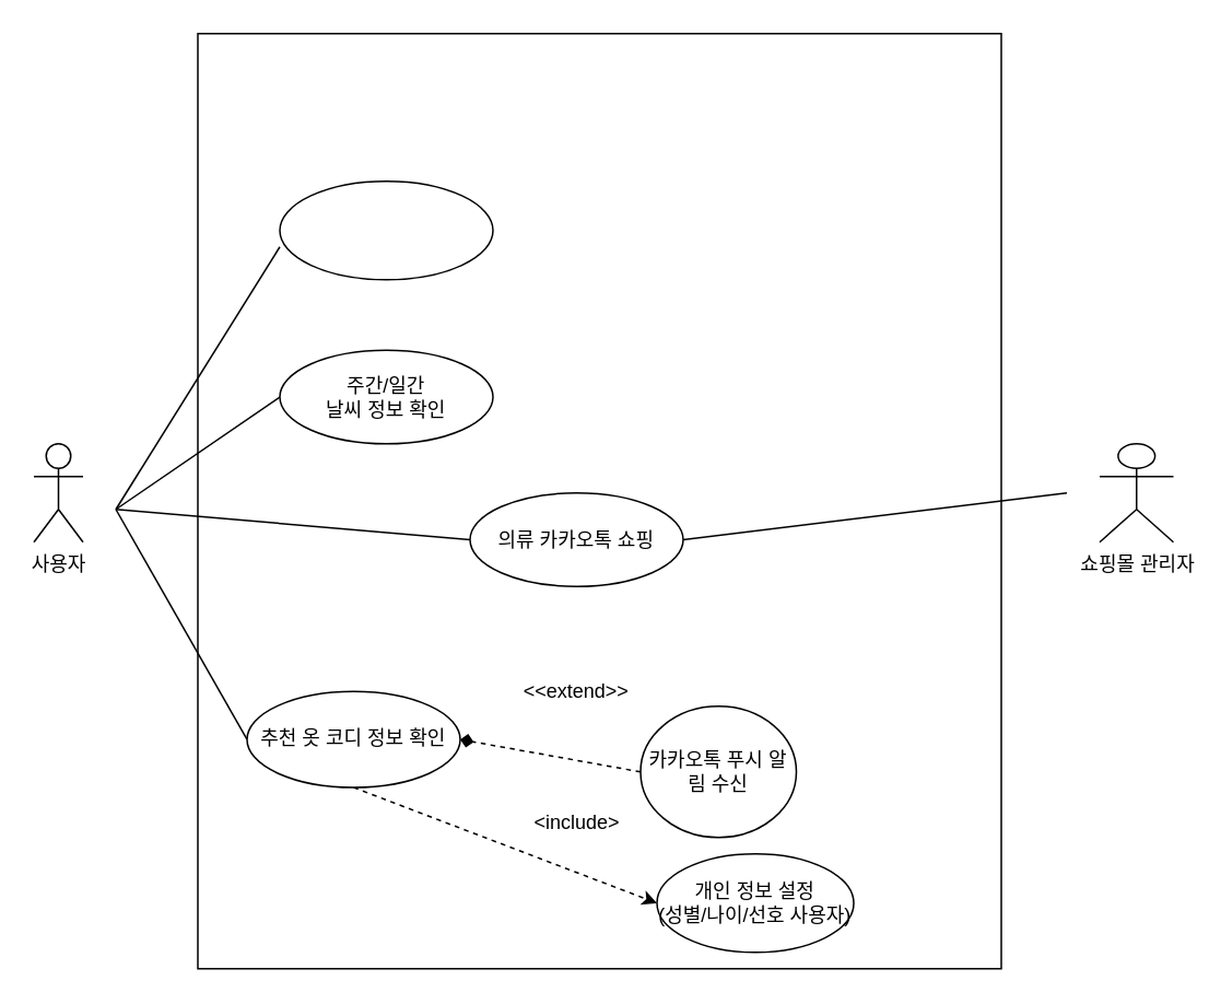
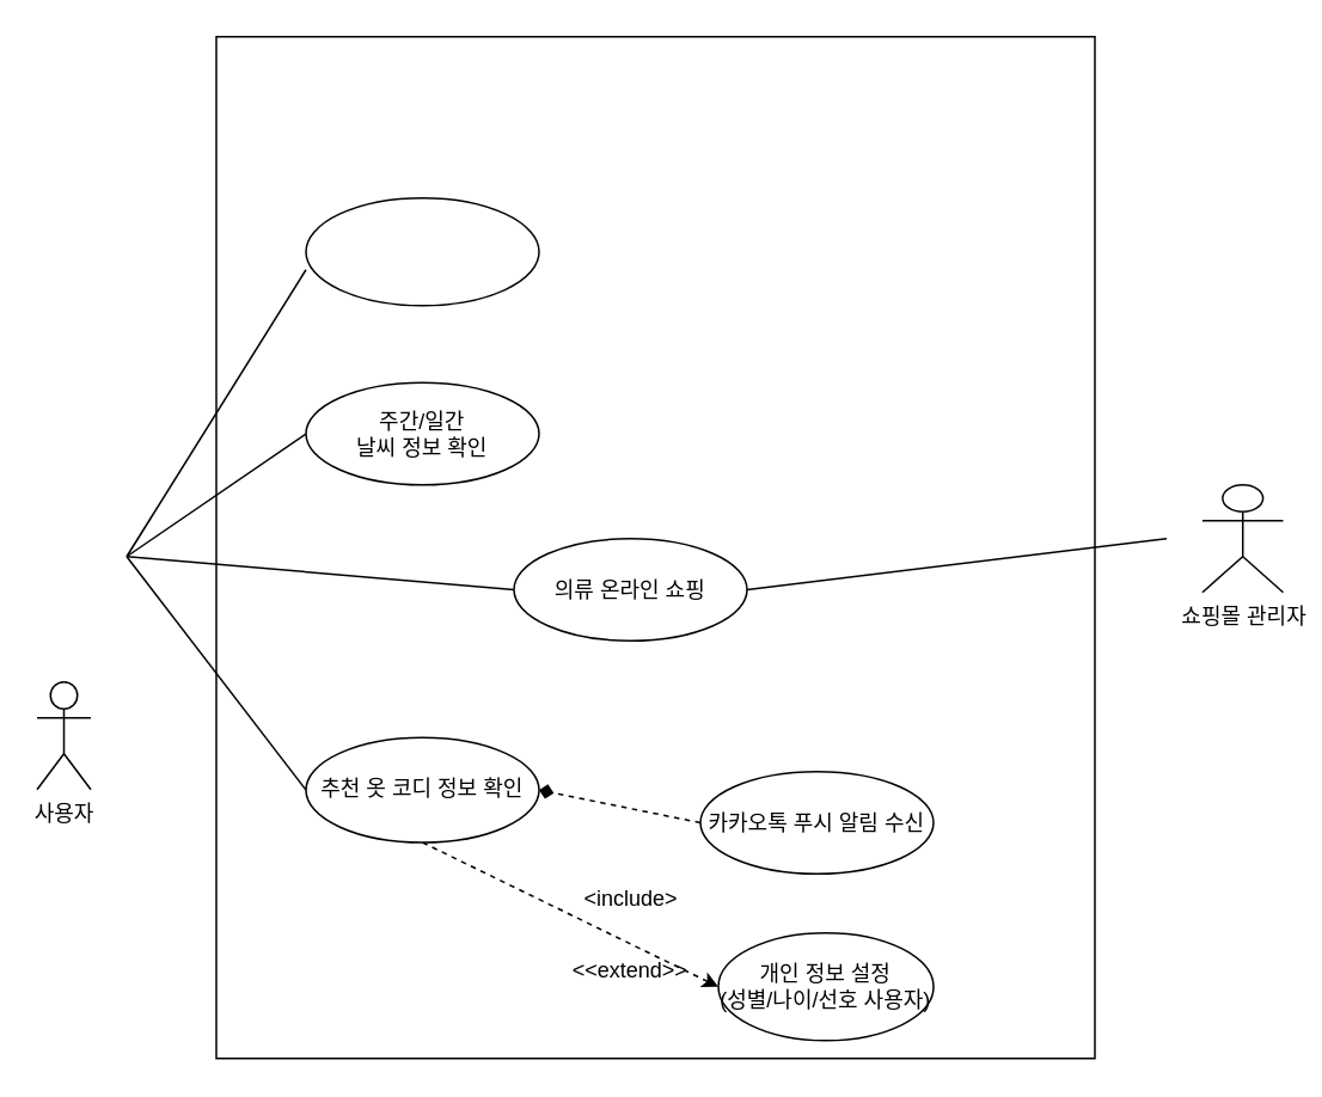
  <mxCell id="0" />
  <mxCell id="1" parent="0" />
  <mxCell id="2" value="" style="whiteSpace=wrap;html=1;" vertex="1" parent="1"><mxGeometry x="120" y="20" width="490" height="570" as="geometry" /></mxCell>
  <mxCell id="3" style="rounded=0;orthogonalLoop=1;jettySize=auto;html=1;entryX=0;entryY=0.5;entryDx=0;entryDy=0;endArrow=none;endFill=0;" edge="1" parent="1" target="10"><mxGeometry relative="1" as="geometry"><mxPoint x="160" y="430" as="targetPoint" /><mxPoint x="70" y="310" as="sourcePoint" /></mxGeometry></mxCell>
  <mxCell id="4" style="edgeStyle=none;rounded=0;orthogonalLoop=1;jettySize=auto;html=1;entryX=0;entryY=0.5;entryDx=0;entryDy=0;endArrow=none;endFill=0;" edge="1" parent="1" target="8"><mxGeometry relative="1" as="geometry"><mxPoint x="160" y="250" as="targetPoint" /><mxPoint x="70" y="310" as="sourcePoint" /></mxGeometry></mxCell>
  <mxCell id="5" style="edgeStyle=none;rounded=0;orthogonalLoop=1;jettySize=auto;html=1;endArrow=none;endFill=0;" edge="1" parent="1"><mxGeometry relative="1" as="geometry"><mxPoint x="170" y="150" as="targetPoint" /><mxPoint x="70" y="310" as="sourcePoint" /></mxGeometry></mxCell>
  <mxCell id="6" style="edgeStyle=none;rounded=0;orthogonalLoop=1;jettySize=auto;html=1;entryX=0;entryY=0.5;entryDx=0;entryDy=0;endArrow=none;endFill=0;" edge="1" parent="1" target="19"><mxGeometry relative="1" as="geometry"><mxPoint x="70" y="310" as="sourcePoint" /></mxGeometry></mxCell>
- <mxCell id="7" value="사용자" style="shape=umlActor;verticalLabelPosition=bottom;labelBackgroundColor=#ffffff;verticalAlign=top;html=1;outlineConnect=0;" parent="1" vertex="1"><mxGeometry x="20" y="270" width="30" height="60" as="geometry" /></mxCell>
+ <mxCell id="7" value="사용자" style="shape=umlActor;verticalLabelPosition=bottom;labelBackgroundColor=#ffffff;verticalAlign=top;html=1;outlineConnect=0;" parent="1" vertex="1"><mxGeometry x="20" y="380" width="30" height="60" as="geometry" /></mxCell>
  <mxCell id="8" value="주간/일간&lt;br&gt;날씨 정보 확인" style="ellipse;whiteSpace=wrap;html=1;" parent="1" vertex="1"><mxGeometry x="170" y="213" width="130" height="57" as="geometry" /></mxCell>
  <mxCell id="9" style="rounded=0;orthogonalLoop=1;jettySize=auto;html=1;exitX=0.5;exitY=1;exitDx=0;exitDy=0;entryX=0;entryY=0.5;entryDx=0;entryDy=0;dashed=1;" edge="1" parent="1" source="10" target="12"><mxGeometry relative="1" as="geometry" /></mxCell>
- <mxCell id="10" value="추천 옷 코디 정보 확인" style="ellipse;whiteSpace=wrap;html=1;" parent="1" vertex="1"><mxGeometry x="150" y="421" width="130" height="58.543" as="geometry" /></mxCell>
+ <mxCell id="10" value="추천 옷 코디 정보 확인" style="ellipse;whiteSpace=wrap;html=1;" parent="1" vertex="1"><mxGeometry x="170" y="411" width="130" height="58.543" as="geometry" /></mxCell>
  <mxCell id="11" value="" style="ellipse;whiteSpace=wrap;html=1;" parent="1" vertex="1"><mxGeometry x="170" y="110" width="130" height="60" as="geometry" /></mxCell>
  <mxCell id="12" value="개인 정보 설정&lt;br&gt;(성별/나이/선호 사용자)" style="ellipse;whiteSpace=wrap;html=1;" vertex="1" parent="1"><mxGeometry x="400" y="520" width="120" height="60" as="geometry" /></mxCell>
  <mxCell id="13" value="&amp;lt;include&amp;gt;" style="text;html=1;strokeColor=none;fillColor=none;align=center;verticalAlign=middle;whiteSpace=wrap;rounded=0;" vertex="1" parent="1"><mxGeometry x="324.5" y="489" width="53" height="24" as="geometry" /></mxCell>
  <mxCell id="14" value="&lt;br&gt;" style="text;html=1;align=center;verticalAlign=middle;resizable=0;points=[];autosize=1;" vertex="1" parent="13"><mxGeometry x="23" y="4" width="20" height="20" as="geometry" /></mxCell>
  <mxCell id="15" style="rounded=0;orthogonalLoop=1;jettySize=auto;html=1;exitX=0;exitY=0.5;exitDx=0;exitDy=0;entryX=1;entryY=0.5;entryDx=0;entryDy=0;dashed=1;endArrow=diamond;" edge="1" parent="1" source="16" target="10"><mxGeometry relative="1" as="geometry" /></mxCell>
- <mxCell id="16" value="카카오톡 푸시 알림 수신" style="ellipse;whiteSpace=wrap;html=1;" vertex="1" parent="1"><mxGeometry x="390" y="430" width="95" height="80" as="geometry" /></mxCell>
- <mxCell id="17" value="&amp;lt;&amp;lt;extend&amp;gt;&amp;gt;" style="text;html=1;strokeColor=none;fillColor=none;align=center;verticalAlign=middle;whiteSpace=wrap;rounded=0;" vertex="1" parent="1"><mxGeometry x="331" y="411" width="40" height="20" as="geometry" /></mxCell>
+ <mxCell id="16" value="카카오톡 푸시 알림 수신" style="ellipse;whiteSpace=wrap;html=1;" vertex="1" parent="1"><mxGeometry x="390" y="430" width="130" height="57" as="geometry" /></mxCell>
+ <mxCell id="17" value="&amp;lt;&amp;lt;extend&amp;gt;&amp;gt;" style="text;html=1;strokeColor=none;fillColor=none;align=center;verticalAlign=middle;whiteSpace=wrap;rounded=0;" vertex="1" parent="1"><mxGeometry x="331" y="531" width="40" height="20" as="geometry" /></mxCell>
  <mxCell id="18" style="edgeStyle=none;rounded=0;orthogonalLoop=1;jettySize=auto;html=1;exitX=1;exitY=0.5;exitDx=0;exitDy=0;endArrow=none;endFill=0;" edge="1" parent="1" source="19"><mxGeometry relative="1" as="geometry"><mxPoint x="650" y="300" as="targetPoint" /></mxGeometry></mxCell>
- <mxCell id="19" value="의류 카카오톡 쇼핑" style="ellipse;whiteSpace=wrap;html=1;" vertex="1" parent="1"><mxGeometry x="286" y="300" width="130" height="57" as="geometry" /></mxCell>
+ <mxCell id="19" value="의류 온라인 쇼핑" style="ellipse;whiteSpace=wrap;html=1;" vertex="1" parent="1"><mxGeometry x="286" y="300" width="130" height="57" as="geometry" /></mxCell>
  <mxCell id="20" value="쇼핑몰 관리자" style="shape=umlActor;verticalLabelPosition=bottom;labelBackgroundColor=#ffffff;verticalAlign=top;html=1;outlineConnect=0;" vertex="1" parent="1"><mxGeometry x="670" y="270" width="45" height="60" as="geometry" /></mxCell>
